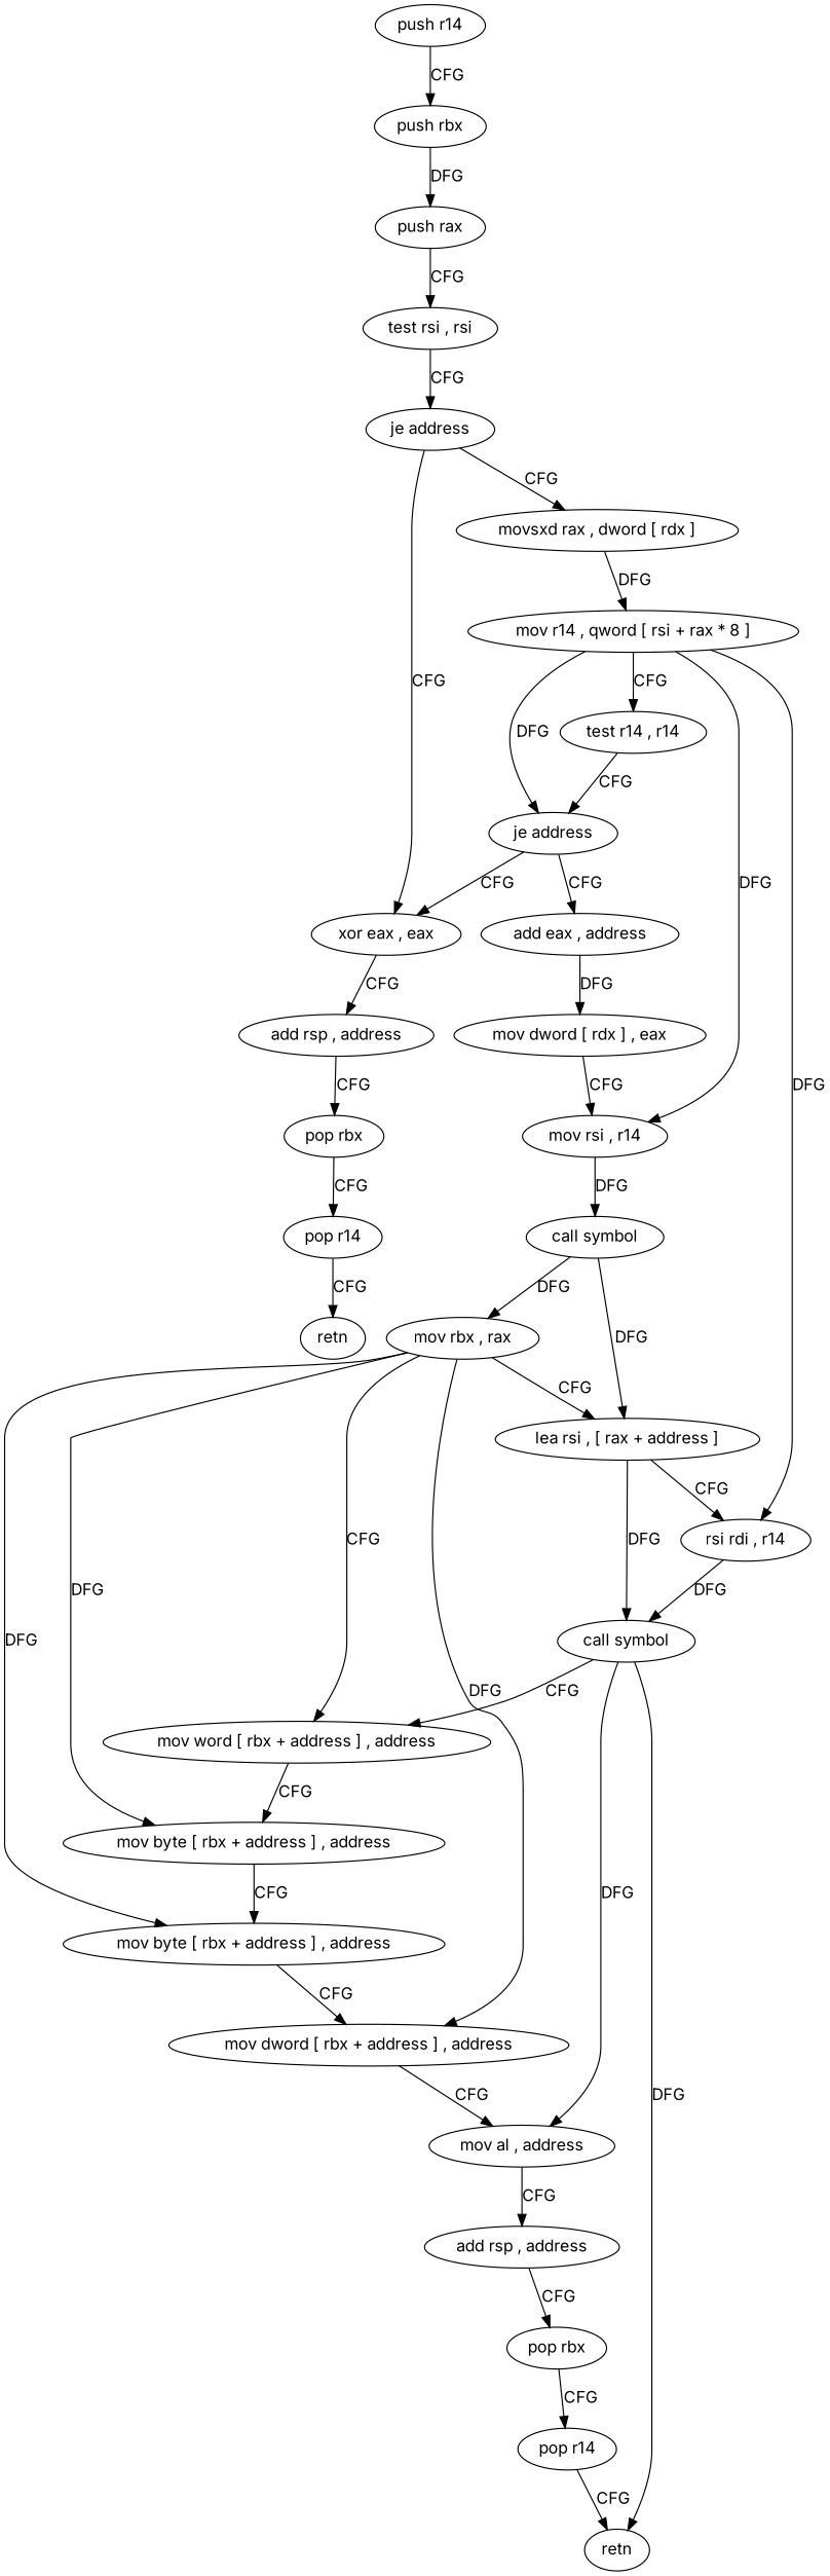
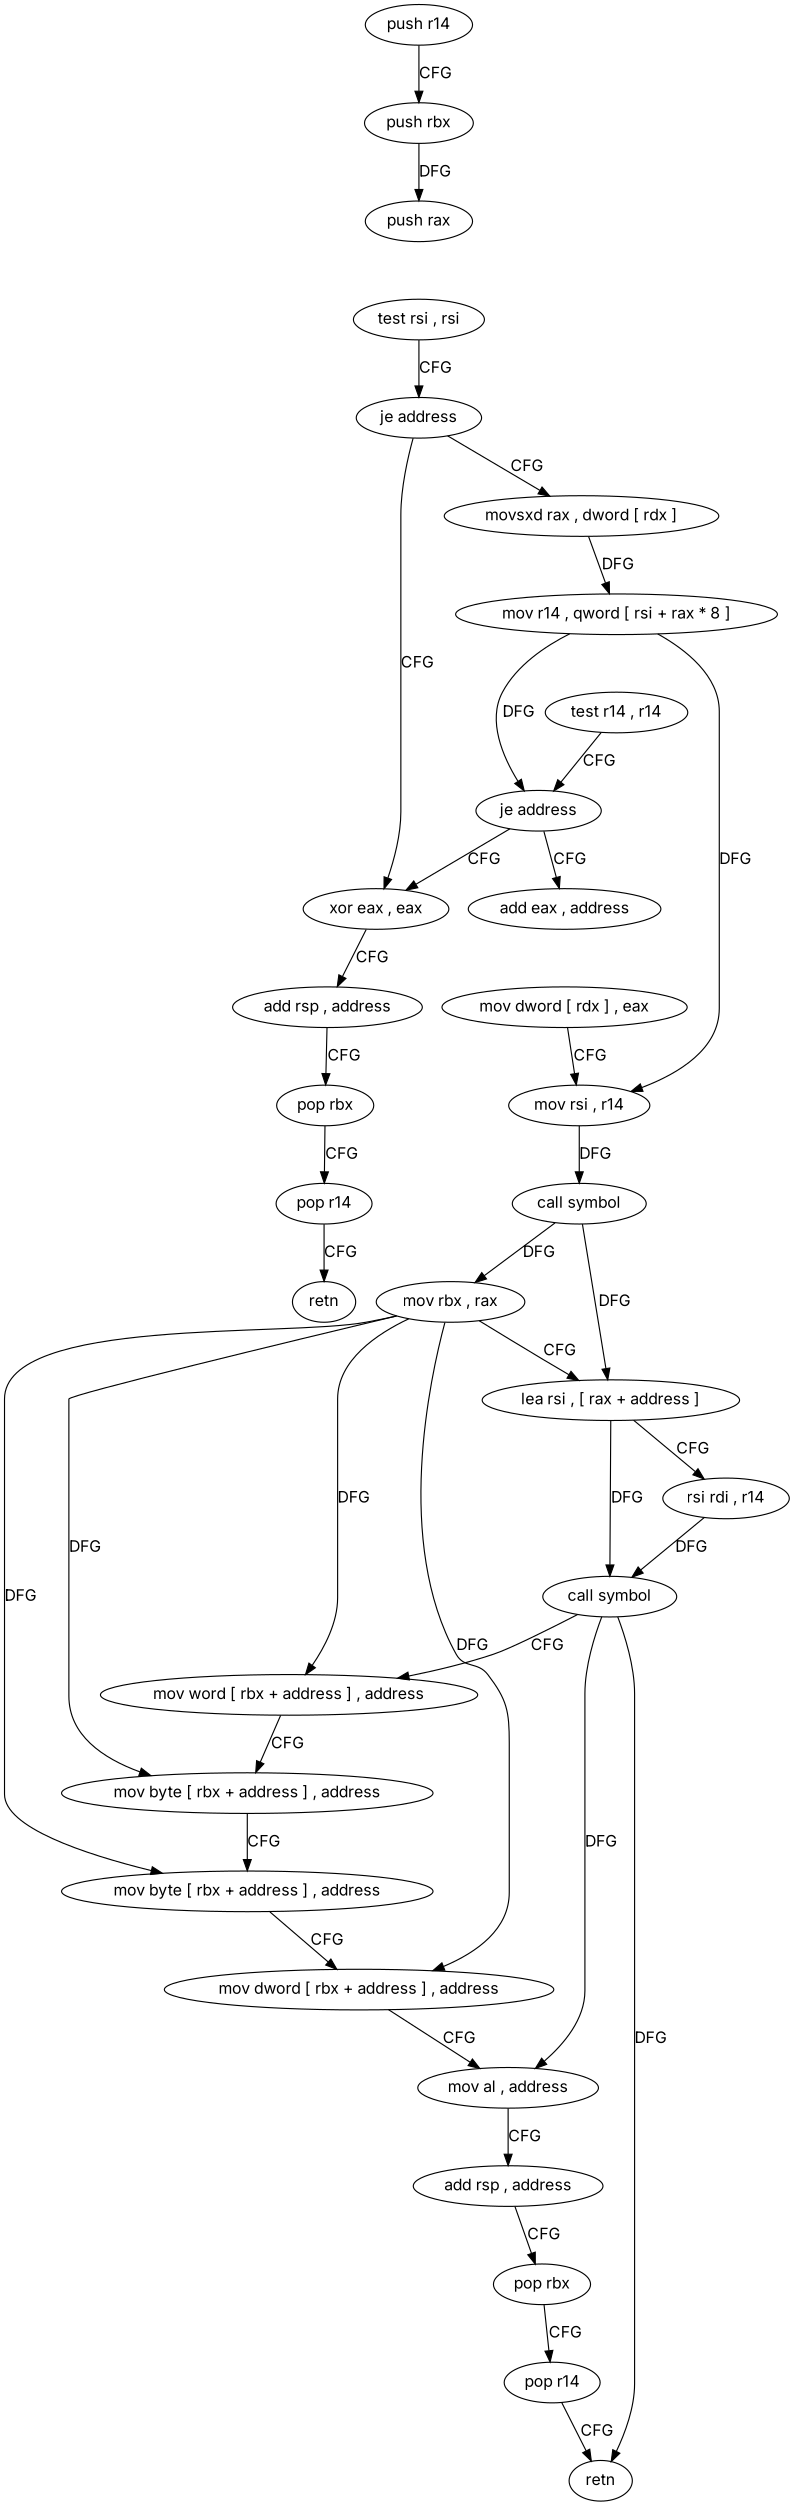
  digraph {
    fontname=Inter
    node [fontname=Inter]
    edge [fontname=Inter]
    n1 [label="push r14"]
    n2 [label="push rbx"]
    n3 [label="push rax"]
    n4 [label="test rsi , rsi"]
    n5 [label="je address"]
    n6 [label="xor eax , eax"]
    n7 [label="movsxd rax , dword [ rdx ]"]
    n8 [label="add rsp , address"]
    n9 [label="mov r14 , qword [ rsi + rax * 8 ]"]
    n10 [label="pop rbx"]
    n11 [label="test r14 , r14"]
    n12 [label="je address"]
    n13 [label="mov rsi , r14"]
    n14 [label="rsi rdi , r14"]
    n15 [label="add eax , address"]
    n16 [label="mov dword [ rdx ] , eax"]
    n17 [label="pop r14"]
    n18 [label=retn]
    n19 [label="call symbol"]
    n20 [label="call symbol"]
    n21 [label="mov rbx , rax"]
    n22 [label="lea rsi , [ rax + address ]"]
    n23 [label="mov word [ rbx + address ] , address"]
    n24 [label="mov byte [ rbx + address ] , address"]
    n25 [label="mov byte [ rbx + address ] , address"]
    n26 [label="mov dword [ rbx + address ] , address"]
    n27 [label="mov al , address"]
    n28 [label=retn]
    n29 [label="add rsp , address"]
    n30 [label="pop rbx"]
    n31 [label="pop r14"]
    n1 -> n2 [label=CFG]
    n2 -> n3 [label=DFG]
-   n3 -> n4 [label=CFG]
    n4 -> n5 [label=CFG]
    n5 -> n6 [label=CFG]
    n5 -> n7 [label=CFG]
    n6 -> n8 [label=CFG]
    n7 -> n9 [label=DFG]
    n8 -> n10 [label=CFG]
-   n9 -> n11 [label=CFG]
    n9 -> n12 [label=DFG]
    n9 -> n13 [label=DFG]
-   n9 -> n14 [label=DFG]
    n10 -> n17 [label=CFG]
    n11 -> n12 [label=CFG]
    n12 -> n6 [label=CFG]
    n12 -> n15 [label=CFG]
    n13 -> n19 [label=DFG]
    n14 -> n20 [label=DFG]
-   n15 -> n16 [label=DFG]
    n16 -> n13 [label=CFG]
    n17 -> n18 [label=CFG]
    n19 -> n21 [label=DFG]
    n19 -> n22 [label=DFG]
    n20 -> n23 [label=CFG]
    n20 -> n27 [label=DFG]
    n20 -> n28 [label=DFG]
    n21 -> n22 [label=CFG]
-   n21 -> n23 [label=CFG]
+   n21 -> n23 [label=DFG]
    n21 -> n24 [label=DFG]
    n21 -> n25 [label=DFG]
    n21 -> n26 [label=DFG]
    n22 -> n14 [label=CFG]
    n22 -> n20 [label=DFG]
    n23 -> n24 [label=CFG]
    n24 -> n25 [label=CFG]
    n25 -> n26 [label=CFG]
    n26 -> n27 [label=CFG]
    n27 -> n29 [label=CFG]
    n29 -> n30 [label=CFG]
    n30 -> n31 [label=CFG]
    n31 -> n28 [label=CFG]
  }
